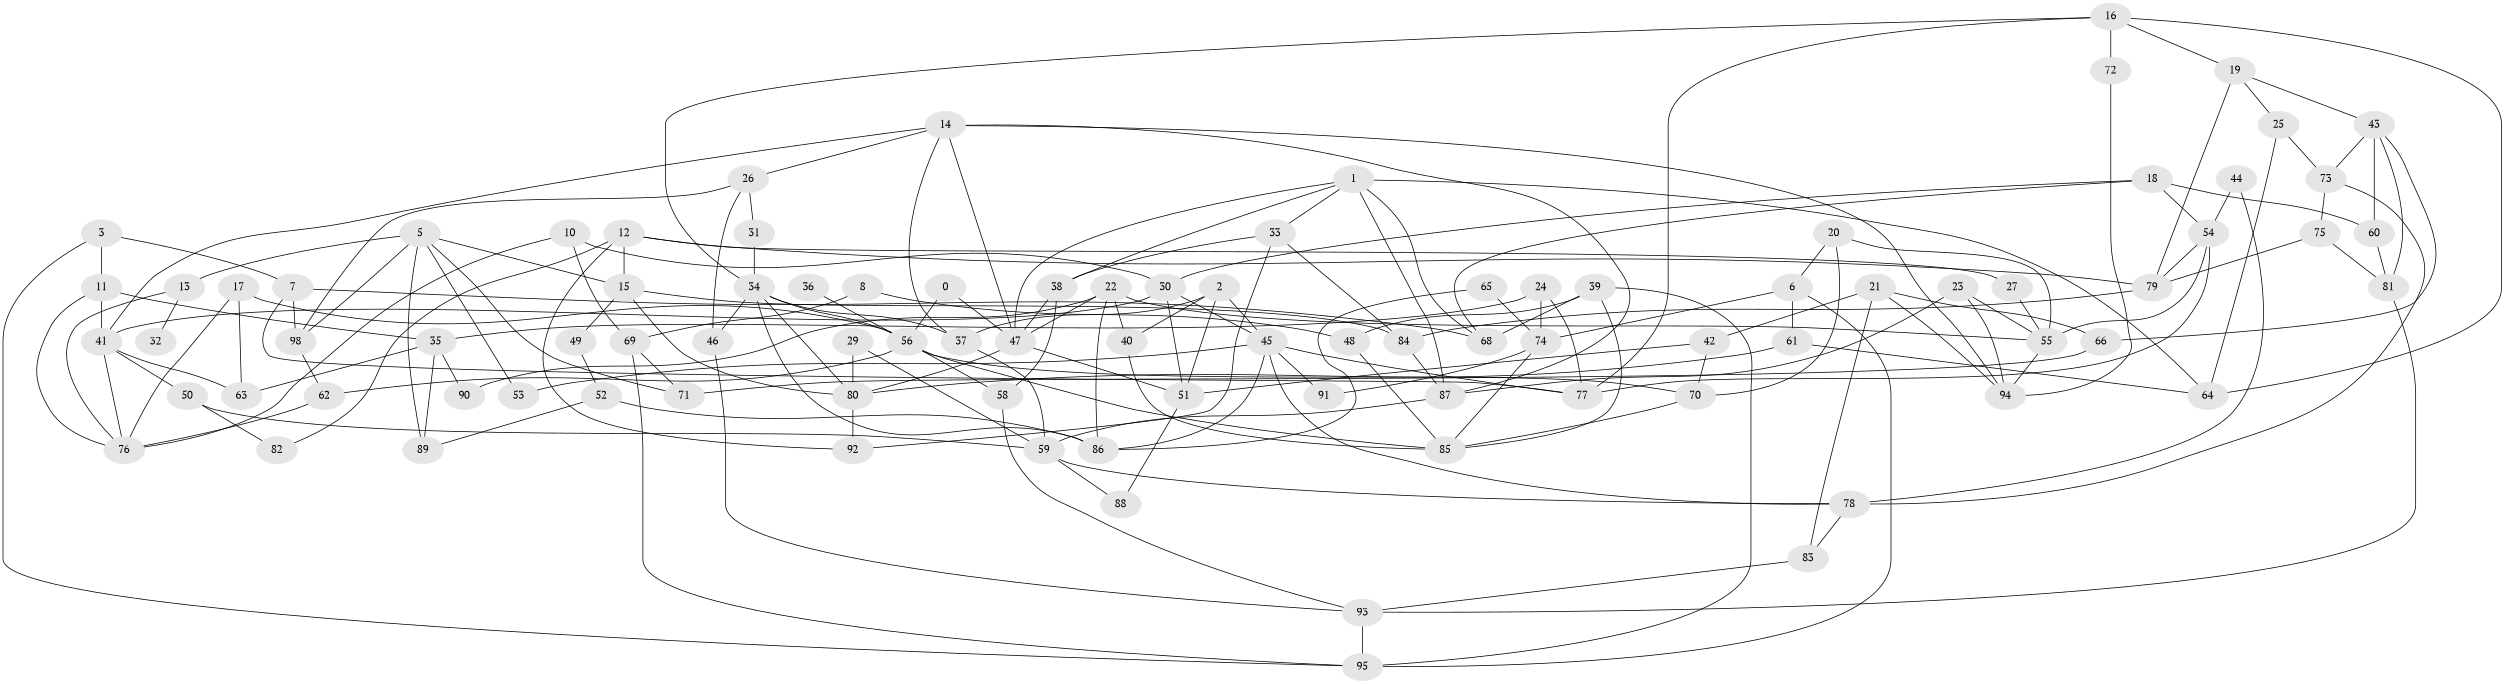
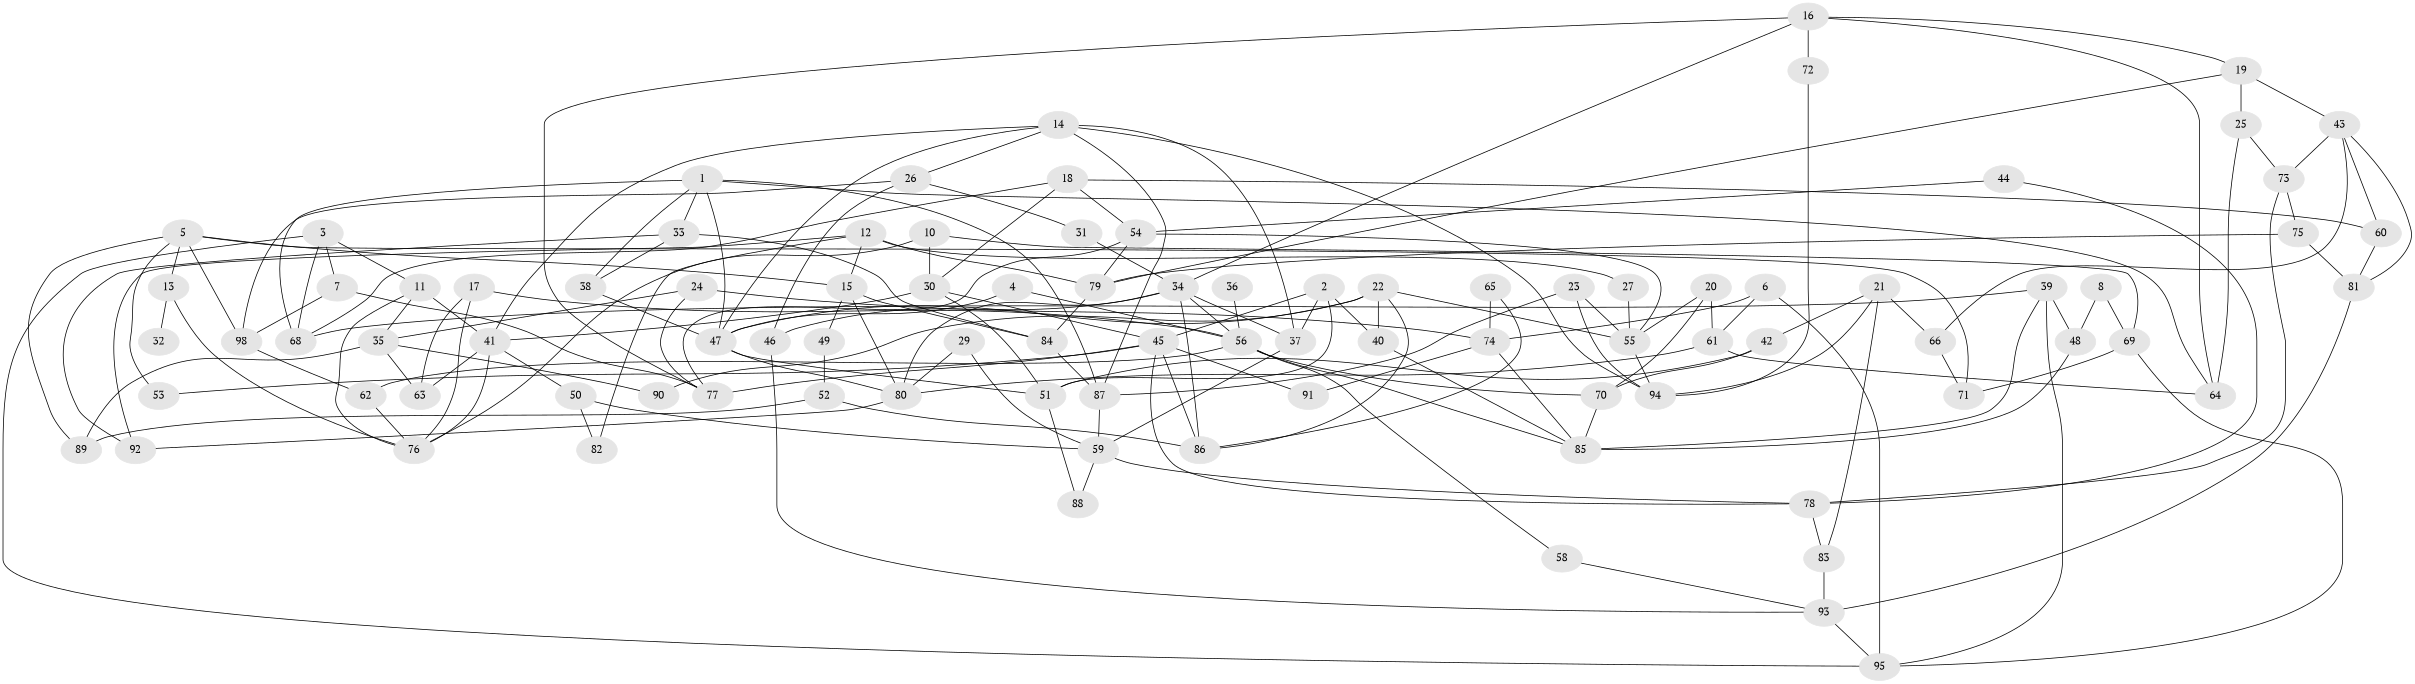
  graph {
    fontname="PT Serif"
    node [color=gray90 fontname="PT Serif" style=filled]
    edge [fontname="PT Serif"]
    1
    33
    38
    47
    64
    68
    87
    92
    84
    58
    51
    80
    59
    2
    37
    40
    45
    85
    53
    77
    86
    78
    91
    88
    3
    7
    11
    95
    n29 [label=98]
    76
    35
    41
    36
    56
-   4 [label=0]
+   4
    70
    62
    5
    13
    15
    71
    89
    32
    49
    6
    61
    74
    8
    48
    69
    10
    30
    63
    90
    50
    12
    27
    79
    82
    55
    14
    26
    94
    31
    46
    52
    16
    19
    34
    72
    25
    43
    17
    18
    54
    60
    81
    73
    66
    20
    21
    42
    83
    93
    22
    23
    24
    75
    29
    39
    44
    65
    1 -- 33
    1 -- 38
    1 -- 47
    1 -- 64
    1 -- 68
    1 -- 87
    33 -- 38
    33 -- 92
    33 -- 84
    38 -- 47
-   38 -- 58
    47 -- 51
    47 -- 80
    87 -- 59
    84 -- 87
    58 -- 93
    51 -- 88
    80 -- 92
    59 -- 78
    59 -- 88
    2 -- 51
    2 -- 37
    2 -- 40
    2 -- 45
    37 -- 59
    40 -- 85
    45 -- 53
    45 -- 77
    45 -- 86
    45 -- 78
    45 -- 91
    78 -- 83
-   7 -- 68
+   3 -- 68
    3 -- 7
    3 -- 11
    3 -- 95
    7 -- 77
    7 -- n29
    11 -- 76
    11 -- 35
    11 -- 41
    n29 -- 62
    35 -- 89
    35 -- 63
    35 -- 90
    41 -- 76
    41 -- 63
    41 -- 50
    36 -- 56
    56 -- 58
    56 -- 85
    56 -- 70
    56 -- 62
    4 -- 47
    4 -- 56
    70 -- 85
    62 -- 76
    5 -- 53
    5 -- n29
    5 -- 13
    5 -- 15
    5 -- 71
    5 -- 89
    13 -- 76
    13 -- 32
    15 -- 84
    15 -- 80
    15 -- 49
    49 -- 52
    6 -- 95
    6 -- 61
    6 -- 74
    61 -- 64
    61 -- 80
    74 -- 85
    74 -- 91
    8 -- 48
    8 -- 69
    48 -- 85
    69 -- 95
    69 -- 71
    10 -- 76
    10 -- 69
    10 -- 30
    30 -- 51
    30 -- 45
    30 -- 41
    50 -- 59
    50 -- 82
    12 -- 92
    12 -- 15
    12 -- 27
    12 -- 79
    12 -- 82
    27 -- 55
    79 -- 84
    55 -- 94
    14 -- 47
    14 -- 87
    14 -- 37
    14 -- 41
    14 -- 26
    14 -- 94
    26 -- n29
    26 -- 31
    26 -- 46
    31 -- 34
    46 -- 93
    52 -- 86
    52 -- 89
    16 -- 64
    16 -- 77
    16 -- 19
    16 -- 34
    16 -- 72
    19 -- 79
    19 -- 25
    19 -- 43
    34 -- 80
    34 -- 37
    34 -- 86
    34 -- 56
    34 -- 46
    72 -- 94
    25 -- 64
    25 -- 73
    43 -- 60
    43 -- 81
    43 -- 73
    43 -- 66
    17 -- 76
    17 -- 56
    17 -- 63
    18 -- 68
    18 -- 30
    18 -- 54
    18 -- 60
    54 -- 77
    54 -- 79
    54 -- 55
    60 -- 81
    81 -- 93
    73 -- 78
    73 -- 75
    66 -- 71
    20 -- 70
-   20 -- 6
+   20 -- 61
    20 -- 55
    21 -- 94
    21 -- 66
    21 -- 42
    21 -- 83
    42 -- 51
    42 -- 70
    83 -- 93
    93 -- 95
    22 -- 47
    22 -- 40
    22 -- 86
    22 -- 90
    22 -- 55
    23 -- 87
    23 -- 55
    23 -- 94
    24 -- 77
    24 -- 35
    24 -- 74
    75 -- 79
    75 -- 81
    29 -- 80
    29 -- 59
    39 -- 68
    39 -- 85
    39 -- 95
    39 -- 48
    44 -- 78
    44 -- 54
    65 -- 86
    65 -- 74
  }
